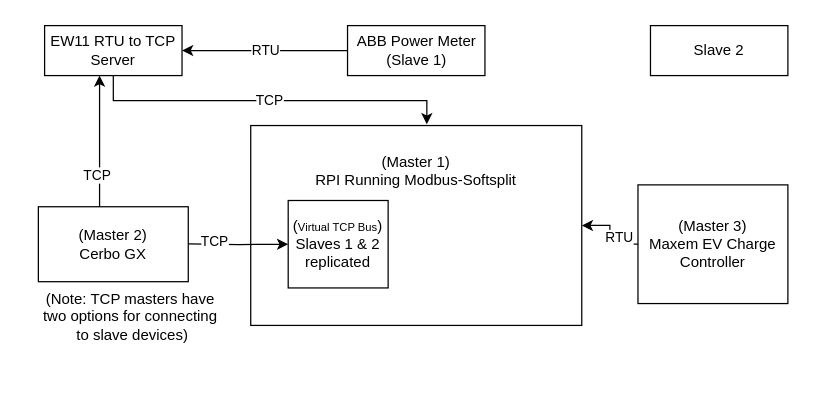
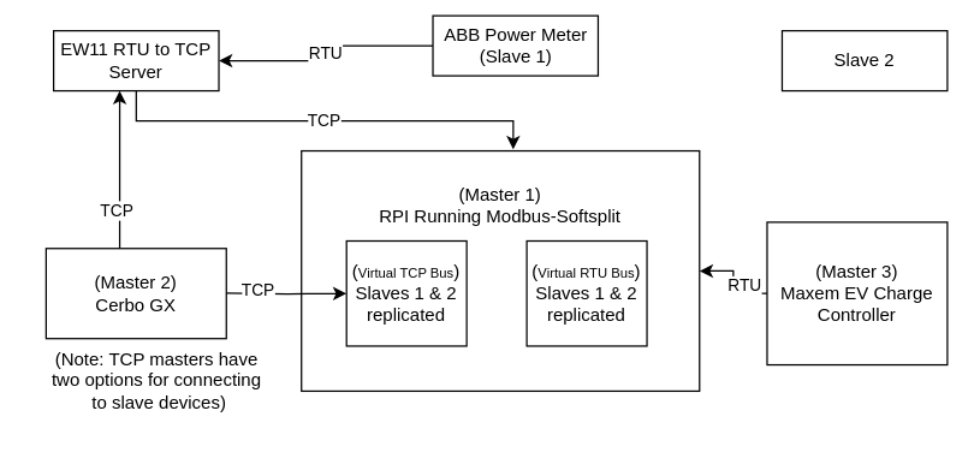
  <mxCell id="0" />
  <mxCell id="1" parent="0" />
  <mxCell id="2" value="&lt;div&gt;RTU&lt;/div&gt;" style="edgeStyle=orthogonalEdgeStyle;rounded=0;orthogonalLoop=1;jettySize=auto;html=1;" parent="1" source="3" target="6" edge="1"><mxGeometry relative="1" as="geometry" /></mxCell>
- <mxCell id="3" value="&lt;div&gt;ABB Power Meter&lt;br&gt;(Slave 1)&lt;/div&gt;" style="rounded=0;whiteSpace=wrap;html=1;" parent="1" vertex="1"><mxGeometry x="277.5" y="20" width="110" height="40" as="geometry" /></mxCell>
+ <mxCell id="3" value="&lt;div&gt;ABB Power Meter&lt;br&gt;(Slave 1)&lt;/div&gt;" style="rounded=0;whiteSpace=wrap;html=1;" parent="1" vertex="1"><mxGeometry x="287.5" y="10" width="110" height="40" as="geometry" /></mxCell>
  <mxCell id="4" value="&lt;div&gt;Slave 2&lt;/div&gt;" style="rounded=0;whiteSpace=wrap;html=1;" parent="1" vertex="1"><mxGeometry x="520" y="20" width="110" height="40" as="geometry" /></mxCell>
  <mxCell id="5" value="&lt;div&gt;TCP&lt;/div&gt;" style="edgeStyle=orthogonalEdgeStyle;rounded=0;orthogonalLoop=1;jettySize=auto;html=1;exitX=0.5;exitY=1;exitDx=0;exitDy=0;entryX=0.532;entryY=-0.006;entryDx=0;entryDy=0;entryPerimeter=0;" parent="1" source="6" target="7" edge="1"><mxGeometry relative="1" as="geometry" /></mxCell>
  <mxCell id="6" value="&lt;div&gt;EW11 RTU to TCP Server&lt;/div&gt;" style="rounded=0;whiteSpace=wrap;html=1;" parent="1" vertex="1"><mxGeometry x="35" y="20" width="110" height="40" as="geometry" /></mxCell>
  <mxCell id="7" value="&lt;div&gt;(Master 1)&lt;/div&gt;&lt;div&gt;RPI Running Modbus-Softsplit&lt;/div&gt;&lt;div&gt;&lt;br&gt;&lt;/div&gt;&lt;div&gt;&lt;br&gt;&lt;/div&gt;&lt;div&gt;&lt;br&gt;&lt;/div&gt;&lt;div&gt;&lt;br&gt;&lt;/div&gt;&lt;div&gt;&lt;br&gt;&lt;/div&gt;&lt;div&gt;&lt;br&gt;&lt;/div&gt;" style="rounded=0;whiteSpace=wrap;html=1;" parent="1" vertex="1"><mxGeometry x="200" y="100" width="265" height="160" as="geometry" /></mxCell>
  <mxCell id="8" value="TCP" style="edgeStyle=orthogonalEdgeStyle;rounded=0;orthogonalLoop=1;jettySize=auto;html=1;entryX=0.5;entryY=1;entryDx=0;entryDy=0;exitX=0.404;exitY=0.042;exitDx=0;exitDy=0;exitPerimeter=0;" parent="1" edge="1"><mxGeometry x="-0.468" y="2" relative="1" as="geometry"><Array as="points"><mxPoint x="79" y="168" /></Array><mxPoint as="offset" /><mxPoint x="77.48" y="167.52" as="sourcePoint" /><mxPoint x="79" y="60" as="targetPoint" /></mxGeometry></mxCell>
  <mxCell id="9" value="(Master 2)&lt;br&gt;Cerbo GX" style="whiteSpace=wrap;html=1;rounded=0;" parent="1" vertex="1"><mxGeometry x="30" y="165" width="120" height="60" as="geometry" /></mxCell>
  <mxCell id="10" value="&lt;div&gt;RTU&lt;/div&gt;" style="edgeStyle=orthogonalEdgeStyle;rounded=0;orthogonalLoop=1;jettySize=auto;html=1;" parent="1" source="11" target="7" edge="1"><mxGeometry x="-0.5" y="-5" relative="1" as="geometry"><mxPoint as="offset" /></mxGeometry></mxCell>
  <mxCell id="11" value="(Master 3)&lt;br&gt;Maxem EV Charge Controller" style="whiteSpace=wrap;html=1;rounded=0;" parent="1" vertex="1"><mxGeometry x="510" y="147.5" width="120" height="95" as="geometry" /></mxCell>
  <mxCell id="12" value="(&lt;font style=&quot;font-size: 9px;&quot;&gt;Virtual TCP Bus&lt;/font&gt;)&lt;br&gt;Slaves 1 &amp;amp; 2 replicated" style="rounded=0;whiteSpace=wrap;html=1;" parent="1" vertex="1"><mxGeometry x="230" y="160" width="80" height="70" as="geometry" /></mxCell>
+ <mxCell id="13" value="&lt;div&gt;(&lt;font style=&quot;font-size: 9px;&quot;&gt;Virtual RTU Bus&lt;/font&gt;)&lt;/div&gt;&lt;div&gt;Slaves 1 &amp;amp; 2 replicated&lt;br&gt;&lt;/div&gt;" style="rounded=0;whiteSpace=wrap;html=1;" parent="1" vertex="1"><mxGeometry x="350" y="160" width="80" height="70" as="geometry" /></mxCell>
  <mxCell id="14" value="TCP" style="edgeStyle=orthogonalEdgeStyle;rounded=0;orthogonalLoop=1;jettySize=auto;html=1;entryX=0;entryY=0.5;entryDx=0;entryDy=0;" edge="1" parent="1" target="12"><mxGeometry x="-0.468" y="2" relative="1" as="geometry"><Array as="points" /><mxPoint as="offset" /><mxPoint x="150" y="194.75" as="sourcePoint" /><mxPoint x="200" y="194.75" as="targetPoint" /></mxGeometry></mxCell>
  <mxCell id="15" value="&lt;div&gt;(Note: TCP masters have&amp;nbsp;&lt;/div&gt;&lt;div&gt;two options for connecting&amp;nbsp;&lt;/div&gt;&lt;div&gt;to slave devices)&lt;/div&gt;&lt;div&gt;&lt;br&gt;&lt;/div&gt;" style="text;html=1;align=center;verticalAlign=middle;resizable=0;points=[];autosize=1;strokeColor=none;fillColor=none;" vertex="1" parent="1"><mxGeometry x="20" y="225" width="170" height="70" as="geometry" /></mxCell>
